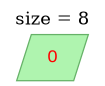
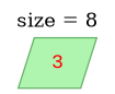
  digraph {
    label="size = 8"
    labelloc=t
-   n1 [color="#66B268" fillcolor="#AFF4AF" fontcolor=red fontname=Arial label=0 shape=parallelogram style=filled]
+   n1 [color="#66B268" fillcolor="#AFF4AF" fontcolor=red fontname=Arial label=3 shape=parallelogram style=filled]
  }
